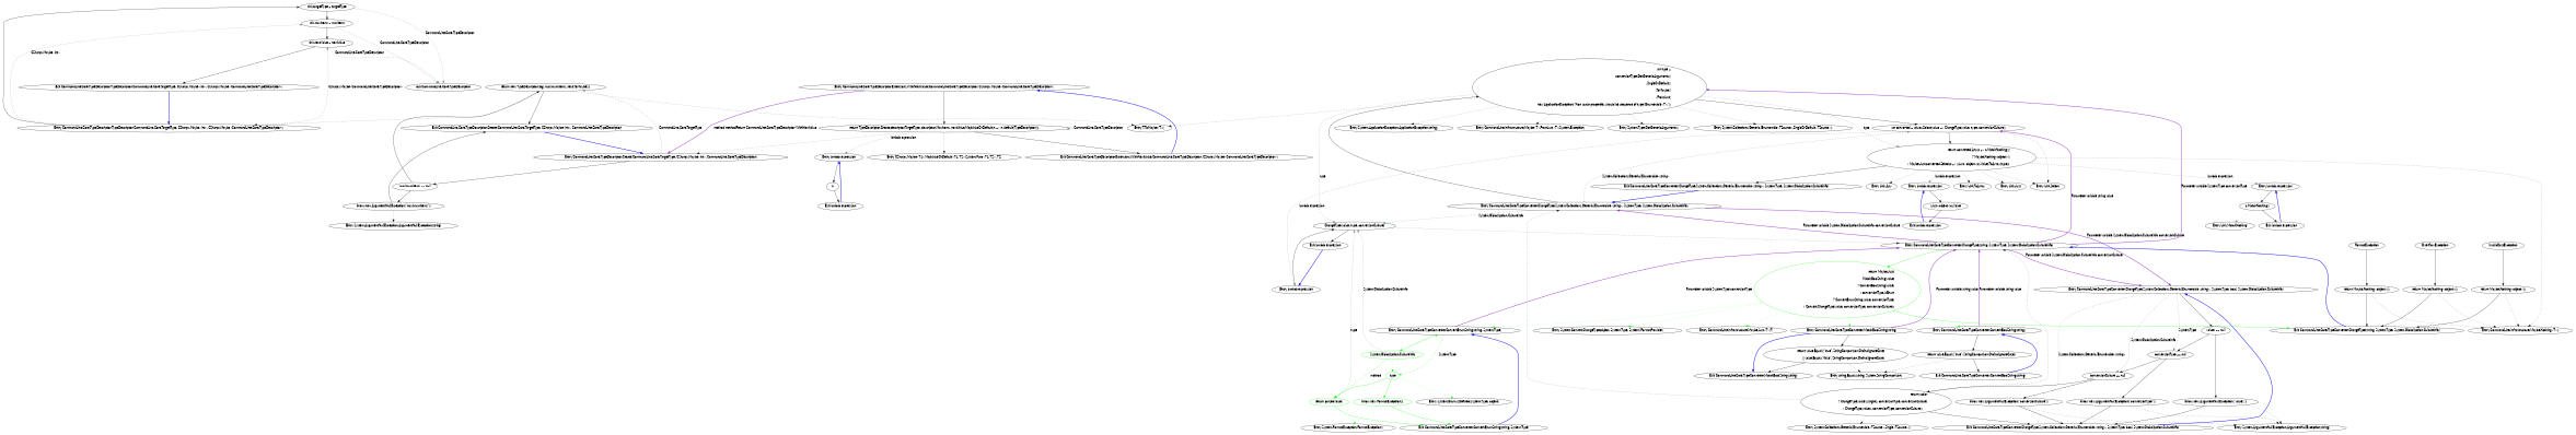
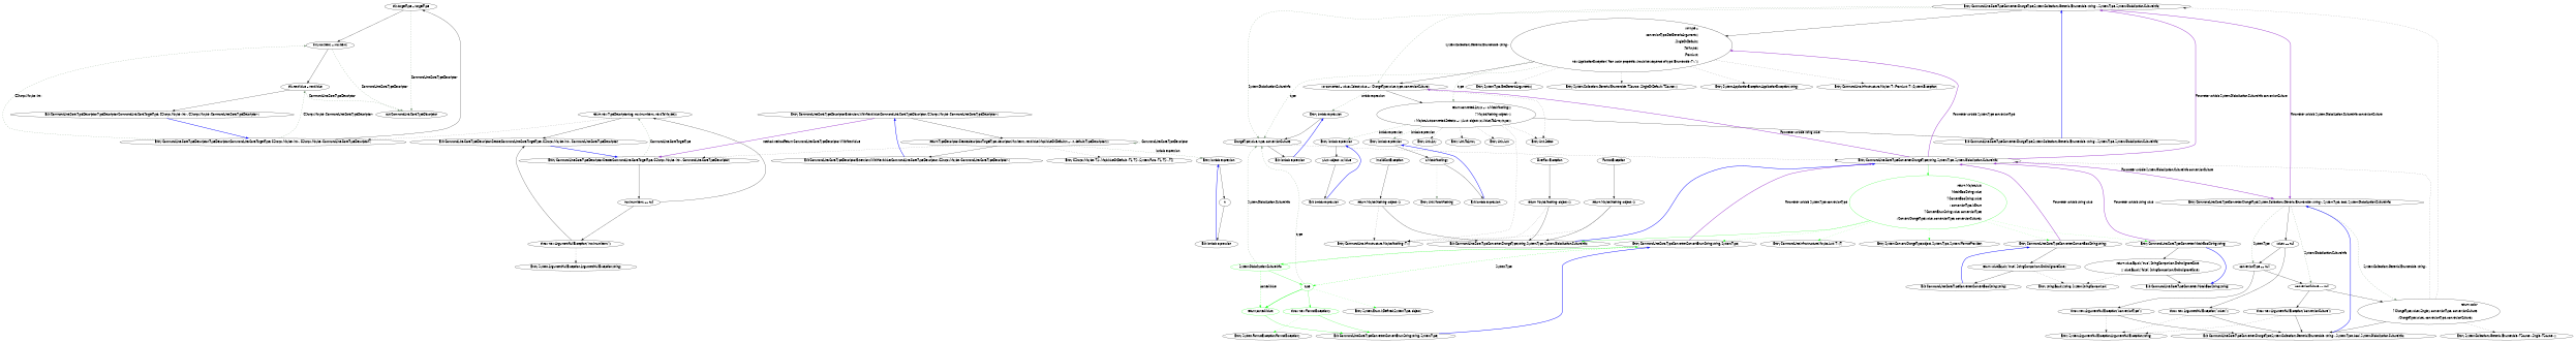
  digraph {
    fontname=Lato
    node [fontname=Lato cluster="lambda expression" span="0-0" file="TypeConverter.cs"]
    edge [fontname=Lato style=solid]
    n1 [label="out CommandLine.Core.TypeDescriptor" cluster="" span="" file=""]
    n2 [cluster="CommandLine.Core.TypeDescriptor.TypeDescriptor(CommandLine.Core.TargetType, CSharpx.Maybe<int>, CSharpx.Maybe<CommandLine.Core.TypeDescriptor>)" label="Entry CommandLine.Core.TypeDescriptor.TypeDescriptor(CommandLine.Core.TargetType, CSharpx.Maybe<int>, CSharpx.Maybe<CommandLine.Core.TypeDescriptor>)" span="13-13" file=""]
    n3 [cluster="CommandLine.Core.TypeDescriptor.TypeDescriptor(CommandLine.Core.TargetType, CSharpx.Maybe<int>, CSharpx.Maybe<CommandLine.Core.TypeDescriptor>)" label="this.targetType = targetType" span="15-15" file=""]
    n4 [cluster="CommandLine.Core.TypeDescriptor.TypeDescriptor(CommandLine.Core.TargetType, CSharpx.Maybe<int>, CSharpx.Maybe<CommandLine.Core.TypeDescriptor>)" label="this.maxItems = maxItems" span="16-16" file=""]
    n5 [cluster="CommandLine.Core.TypeDescriptor.TypeDescriptor(CommandLine.Core.TargetType, CSharpx.Maybe<int>, CSharpx.Maybe<CommandLine.Core.TypeDescriptor>)" label="this.nextValue = nextValue" span="17-17" file=""]
    n6 [cluster="CommandLine.Core.TypeDescriptor.TypeDescriptor(CommandLine.Core.TargetType, CSharpx.Maybe<int>, CSharpx.Maybe<CommandLine.Core.TypeDescriptor>)" label="Exit CommandLine.Core.TypeDescriptor.TypeDescriptor(CommandLine.Core.TargetType, CSharpx.Maybe<int>, CSharpx.Maybe<CommandLine.Core.TypeDescriptor>)" span="13-13" file=""]
    n7 [cluster="CommandLine.Core.TypeDescriptor.Create(CommandLine.Core.TargetType, CSharpx.Maybe<int>, CommandLine.Core.TypeDescriptor)" label="Entry CommandLine.Core.TypeDescriptor.Create(CommandLine.Core.TargetType, CSharpx.Maybe<int>, CommandLine.Core.TypeDescriptor)" span="35-35" file=""]
    n8 [cluster="CommandLine.Core.TypeDescriptor.Create(CommandLine.Core.TargetType, CSharpx.Maybe<int>, CommandLine.Core.TypeDescriptor)" label="maximumItems == null" span="37-37" file=""]
    n9 [cluster="CommandLine.Core.TypeDescriptor.Create(CommandLine.Core.TargetType, CSharpx.Maybe<int>, CommandLine.Core.TypeDescriptor)" label="return new TypeDescriptor(tag, maximumItems, next.ToMaybe());" span="39-39" file=""]
    n10 [cluster="CommandLine.Core.TypeDescriptor.Create(CommandLine.Core.TargetType, CSharpx.Maybe<int>, CommandLine.Core.TypeDescriptor)" label="throw new ArgumentNullException(''maximumItems'');" span="37-37" file=""]
    n11 [cluster="CommandLine.Core.TypeDescriptor.Create(CommandLine.Core.TargetType, CSharpx.Maybe<int>, CommandLine.Core.TypeDescriptor)" label="Exit CommandLine.Core.TypeDescriptor.Create(CommandLine.Core.TargetType, CSharpx.Maybe<int>, CommandLine.Core.TypeDescriptor)" span="35-35" file=""]
-   n12 [cluster="T.ToMaybe<T>()" label="Entry T.ToMaybe<T>()" span="249-249" file=""]
    n13 [cluster="System.ArgumentNullException.ArgumentNullException(string)" label="Entry System.ArgumentNullException.ArgumentNullException(string)" file=""]
    n14 [cluster="CommandLine.Core.TypeDescriptorExtensions.WithNextValue(CommandLine.Core.TypeDescriptor, CSharpx.Maybe<CommandLine.Core.TypeDescriptor>)" label="Entry CommandLine.Core.TypeDescriptorExtensions.WithNextValue(CommandLine.Core.TypeDescriptor, CSharpx.Maybe<CommandLine.Core.TypeDescriptor>)" span="45-45" file=""]
    n15 [cluster="CommandLine.Core.TypeDescriptorExtensions.WithNextValue(CommandLine.Core.TypeDescriptor, CSharpx.Maybe<CommandLine.Core.TypeDescriptor>)" label="return TypeDescriptor.Create(descriptor.TargetType, descriptor.MaxItems, nextValue.MapValueOrDefault(n => n, default(TypeDescriptor)));" span="47-47" file=""]
    n16 [cluster="CommandLine.Core.TypeDescriptorExtensions.WithNextValue(CommandLine.Core.TypeDescriptor, CSharpx.Maybe<CommandLine.Core.TypeDescriptor>)" label="Exit CommandLine.Core.TypeDescriptorExtensions.WithNextValue(CommandLine.Core.TypeDescriptor, CSharpx.Maybe<CommandLine.Core.TypeDescriptor>)" span="45-45" file=""]
    n17 [cluster="CSharpx.Maybe<T1>.MapValueOrDefault<T1, T2>(System.Func<T1, T2>, T2)" label="Entry CSharpx.Maybe<T1>.MapValueOrDefault<T1, T2>(System.Func<T1, T2>, T2)" span="377-377" file=""]
    n18 [label="Entry lambda expression" span="47-47" file=""]
    n19 [label=n span="47-47" file=""]
    n20 [label="Exit lambda expression" span="47-47" file=""]
    n21 [cluster="CommandLine.Core.TypeConverter.ChangeType(System.Collections.Generic.IEnumerable<string>, System.Type, System.Globalization.CultureInfo)" label="Entry CommandLine.Core.TypeConverter.ChangeType(System.Collections.Generic.IEnumerable<string>, System.Type, System.Globalization.CultureInfo)" span="23-23"]
    n22 [cluster="CommandLine.Core.TypeConverter.ChangeType(System.Collections.Generic.IEnumerable<string>, System.Type, System.Globalization.CultureInfo)" label="var type =\r\n                conversionType.GetGenericArguments()\r\n                              .SingleOrDefault()\r\n                              .ToMaybe()\r\n                              .FromJust(\r\n                                  new ApplicationException(''Non scalar properties should be sequence of type IEnumerable<T>.''))" span="25-30"]
    n23 [cluster="CommandLine.Core.TypeConverter.ChangeType(System.Collections.Generic.IEnumerable<string>, System.Type, System.Globalization.CultureInfo)" label="var converted = values.Select(value => ChangeType(value, type, conversionCulture))" span="32-32"]
    n24 [cluster="CommandLine.Core.TypeConverter.ChangeType(System.Collections.Generic.IEnumerable<string>, System.Type, bool, System.Globalization.CultureInfo)" label="Entry CommandLine.Core.TypeConverter.ChangeType(System.Collections.Generic.IEnumerable<string>, System.Type, bool, System.Globalization.CultureInfo)" span="12-12"]
    n25 [label="ChangeType(value, type, conversionCulture)" span="32-32"]
    n26 [cluster="CommandLine.Core.TypeConverter.ChangeType(System.Collections.Generic.IEnumerable<string>, System.Type, System.Globalization.CultureInfo)" label="return converted.Any(a => a.MatchNothing())\r\n                ? Maybe.Nothing<object>()\r\n                : Maybe.Just(converted.Select(c => ((Just<object>)c).Value).ToArray(type));" span="34-36"]
    n27 [cluster="System.ApplicationException.ApplicationException(string)" label="Entry System.ApplicationException.ApplicationException(string)"]
    n28 [cluster="CommandLine.Infrastructure.Maybe<T>.FromJust<T>(System.Exception)" label="Entry CommandLine.Infrastructure.Maybe<T>.FromJust<T>(System.Exception)" span="137-137"]
    n29 [cluster="System.Type.GetGenericArguments()" label="Entry System.Type.GetGenericArguments()"]
    n30 [cluster="System.Collections.Generic.IEnumerable<TSource>.SingleOrDefault<TSource>()" label="Entry System.Collections.Generic.IEnumerable<TSource>.SingleOrDefault<TSource>()"]
    n31 [label="Entry lambda expression" span="32-32"]
    n32 [cluster="Unk.Select" label="Entry Unk.Select" span=""]
    n33 [cluster="CommandLine.Core.TypeConverter.ChangeType(System.Collections.Generic.IEnumerable<string>, System.Type, bool, System.Globalization.CultureInfo)" label="values == null" span="14-14"]
    n34 [cluster="CommandLine.Core.TypeConverter.ChangeType(System.Collections.Generic.IEnumerable<string>, System.Type, bool, System.Globalization.CultureInfo)" label="conversionType == null" span="15-15"]
    n35 [cluster="CommandLine.Core.TypeConverter.ChangeType(System.Collections.Generic.IEnumerable<string>, System.Type, bool, System.Globalization.CultureInfo)" label="conversionCulture == null" span="16-16"]
    n36 [cluster="CommandLine.Core.TypeConverter.ChangeType(System.Collections.Generic.IEnumerable<string>, System.Type, bool, System.Globalization.CultureInfo)" label="return scalar\r\n                ? ChangeType(values.Single(), conversionType, conversionCulture)\r\n                : ChangeType(values, conversionType, conversionCulture);" span="18-20"]
    n37 [cluster="CommandLine.Core.TypeConverter.ChangeType(string, System.Type, System.Globalization.CultureInfo)" label="Entry CommandLine.Core.TypeConverter.ChangeType(string, System.Type, System.Globalization.CultureInfo)" span="39-39"]
    n38 [label="Exit lambda expression" span="32-32"]
    n39 [cluster="CommandLine.Core.TypeConverter.ChangeType(System.Collections.Generic.IEnumerable<string>, System.Type, System.Globalization.CultureInfo)" label="Exit CommandLine.Core.TypeConverter.ChangeType(System.Collections.Generic.IEnumerable<string>, System.Type, System.Globalization.CultureInfo)" span="23-23"]
    n40 [cluster="Unk.Just" label="Entry Unk.Just" span=""]
    n41 [cluster="Unk.Any" label="Entry Unk.Any" span=""]
    n42 [label="Entry lambda expression" span="36-36"]
    n43 [label="Entry lambda expression" span="34-34"]
    n44 [cluster="CommandLine.Infrastructure.Maybe.Nothing<T>()" label="Entry CommandLine.Infrastructure.Maybe.Nothing<T>()" span="66-66"]
    n45 [cluster="Unk.ToArray" label="Entry Unk.ToArray" span=""]
    n46 [label="((Just<object>)c).Value" span="36-36"]
    n47 [label="a.MatchNothing()" span="34-34"]
    n48 [cluster="CommandLine.Core.TypeConverter.ChangeType(System.Collections.Generic.IEnumerable<string>, System.Type, bool, System.Globalization.CultureInfo)" label="throw new ArgumentNullException(''values'');" span="14-14"]
    n49 [cluster="CommandLine.Core.TypeConverter.ChangeType(System.Collections.Generic.IEnumerable<string>, System.Type, bool, System.Globalization.CultureInfo)" label="throw new ArgumentNullException(''conversionType'');" span="15-15"]
    n50 [cluster="CommandLine.Core.TypeConverter.ChangeType(System.Collections.Generic.IEnumerable<string>, System.Type, bool, System.Globalization.CultureInfo)" label="throw new ArgumentNullException(''conversionCulture'');" span="16-16"]
    n51 [cluster="CommandLine.Core.TypeConverter.ChangeType(System.Collections.Generic.IEnumerable<string>, System.Type, bool, System.Globalization.CultureInfo)" label="Exit CommandLine.Core.TypeConverter.ChangeType(System.Collections.Generic.IEnumerable<string>, System.Type, bool, System.Globalization.CultureInfo)" span="12-12"]
    n52 [cluster="System.Collections.Generic.IEnumerable<TSource>.Single<TSource>()" label="Entry System.Collections.Generic.IEnumerable<TSource>.Single<TSource>()"]
    n53 [cluster="System.ArgumentNullException.ArgumentNullException(string)" label="Entry System.ArgumentNullException.ArgumentNullException(string)"]
    n54 [cluster="CommandLine.Core.TypeConverter.ChangeType(string, System.Type, System.Globalization.CultureInfo)" color=green community=0 label="return Maybe.Just(\r\n                    MatchBoolString(value)\r\n                        ? ConvertBoolString(value)\r\n                        : conversionType.IsEnum\r\n                            ? ConvertEnumString(value, conversionType)\r\n                            : Convert.ChangeType(value, conversionType, conversionCulture));" span="43-48"]
    n55 [cluster="System.Enum.IsDefined(System.Type, object)" label="Entry System.Enum.IsDefined(System.Type, object)"]
    n56 [cluster="CommandLine.Core.TypeConverter.ConvertEnumString(string, System.Type)" label="Entry CommandLine.Core.TypeConverter.ConvertEnumString(string, System.Type)" span="75-75"]
    n57 [cluster="CommandLine.Core.TypeConverter.ConvertEnumString(string, System.Type)" color=green community=0 label="System.Globalization.CultureInfo" span=""]
    n58 [cluster="CommandLine.Core.TypeConverter.ConvertEnumString(string, System.Type)" color=green community=0 label=type span=""]
    n59 [cluster="CommandLine.Core.TypeConverter.ConvertEnumString(string, System.Type)" color=green community=0 label="return parsedValue;" span="80-80"]
    n60 [cluster="CommandLine.Core.TypeConverter.ConvertEnumString(string, System.Type)" color=green community=0 label="throw new FormatException();" span="82-82"]
    n61 [cluster="System.FormatException.FormatException()" label="Entry System.FormatException.FormatException()"]
    n62 [cluster="CommandLine.Core.TypeConverter.ConvertBoolString(string)" label="Entry CommandLine.Core.TypeConverter.ConvertBoolString(string)" span="70-70"]
    n63 [cluster="CommandLine.Core.TypeConverter.ConvertBoolString(string)" label="return value.Equals(''true'', StringComparison.OrdinalIgnoreCase);" span="72-72"]
    n64 [cluster="CommandLine.Core.TypeConverter.ConvertBoolString(string)" label="Exit CommandLine.Core.TypeConverter.ConvertBoolString(string)" span="70-70"]
    n65 [cluster="string.Equals(string, System.StringComparison)" label="Entry string.Equals(string, System.StringComparison)"]
    n66 [cluster="CommandLine.Core.TypeConverter.ConvertEnumString(string, System.Type)" label="Exit CommandLine.Core.TypeConverter.ConvertEnumString(string, System.Type)" span="75-75"]
    n67 [label="Exit lambda expression" span="36-36"]
    n68 [label="Exit lambda expression" span="34-34"]
    n69 [cluster="Unk.MatchNothing" label="Entry Unk.MatchNothing" span=""]
    n70 [cluster="System.Convert.ChangeType(object, System.Type, System.IFormatProvider)" label="Entry System.Convert.ChangeType(object, System.Type, System.IFormatProvider)"]
    n71 [cluster="CommandLine.Core.TypeConverter.ChangeType(string, System.Type, System.Globalization.CultureInfo)" label="Exit CommandLine.Core.TypeConverter.ChangeType(string, System.Type, System.Globalization.CultureInfo)" span="39-39"]
    n72 [cluster="CommandLine.Infrastructure.Maybe.Just<T>(T)" label="Entry CommandLine.Infrastructure.Maybe.Just<T>(T)" span="71-71"]
    n73 [cluster="CommandLine.Core.TypeConverter.MatchBoolString(string)" label="Entry CommandLine.Core.TypeConverter.MatchBoolString(string)" span="64-64"]
    n74 [cluster="CommandLine.Core.TypeConverter.MatchBoolString(string)" label="return value.Equals(''true'', StringComparison.OrdinalIgnoreCase)\r\n                   || value.Equals(''false'', StringComparison.OrdinalIgnoreCase);" span="66-67"]
    n75 [cluster="CommandLine.Core.TypeConverter.MatchBoolString(string)" label="Exit CommandLine.Core.TypeConverter.MatchBoolString(string)" span="64-64"]
    n76 [cluster="CommandLine.Core.TypeConverter.ChangeType(string, System.Type, System.Globalization.CultureInfo)" label=InvalidCastException span="50-50"]
    n77 [cluster="CommandLine.Core.TypeConverter.ChangeType(string, System.Type, System.Globalization.CultureInfo)" label="return Maybe.Nothing<object>();" span="52-52"]
    n78 [cluster="CommandLine.Core.TypeConverter.ChangeType(string, System.Type, System.Globalization.CultureInfo)" label=FormatException span="54-54"]
    n79 [cluster="CommandLine.Core.TypeConverter.ChangeType(string, System.Type, System.Globalization.CultureInfo)" label="return Maybe.Nothing<object>();" span="56-56"]
    n80 [cluster="CommandLine.Core.TypeConverter.ChangeType(string, System.Type, System.Globalization.CultureInfo)" label=OverflowException span="58-58"]
    n81 [cluster="CommandLine.Core.TypeConverter.ChangeType(string, System.Type, System.Globalization.CultureInfo)" label="return Maybe.Nothing<object>();" span="60-60"]
    n2 -> n3
    n2 -> n4 [color=darkseagreen4 label="CSharpx.Maybe<int>" style=dashed]
    n2 -> n5 [color=darkseagreen4 label="CSharpx.Maybe<CommandLine.Core.TypeDescriptor>" style=dashed]
    n3 -> n1 [color=darkseagreen4 label="CommandLine.Core.TypeDescriptor" style=dashed]
    n3 -> n4
    n4 -> n1 [color=darkseagreen4 label="CommandLine.Core.TypeDescriptor" style=dashed]
    n4 -> n5
    n5 -> n1 [color=darkseagreen4 label="CommandLine.Core.TypeDescriptor" style=dashed]
    n5 -> n6
    n6 -> n2 [color=blue style=bold]
    n7 -> n8
    n7 -> n9 [color=darkseagreen4 label="CommandLine.Core.TargetType" style=dashed]
    n8 -> n9
    n8 -> n10
    n9 -> n2 [style=dotted]
    n9 -> n11
-   n9 -> n12 [style=dotted]
    n10 -> n11
    n10 -> n13 [style=dotted]
    n11 -> n7 [color=blue style=bold]
    n14 -> n7 [color=darkorchid label="method methodReturn CommandLine.Core.TypeDescriptor WithNextValue" style=bold]
    n14 -> n15
    n15 -> n7 [style=dotted]
    n15 -> n15 [color=darkseagreen4 label="CommandLine.Core.TypeDescriptor" style=dashed]
    n15 -> n16
    n15 -> n17 [style=dotted]
    n15 -> n18 [color=darkseagreen4 label="lambda expression" style=dashed]
    n16 -> n14 [color=blue style=bold]
    n18 -> n19
    n19 -> n20
    n20 -> n18 [color=blue style=bold]
    n21 -> n22
    n21 -> n23 [color=darkseagreen4 label="System.Collections.Generic.IEnumerable<string>" style=dashed]
    n21 -> n24 [color=darkorchid label="Parameter variable System.Globalization.CultureInfo conversionCulture" style=bold]
    n21 -> n25 [color=darkseagreen4 label="System.Globalization.CultureInfo" style=dashed]
-   n22 -> n12 [style=dotted]
    n22 -> n23
    n22 -> n25 [color=darkseagreen4 label=type style=dashed]
    n22 -> n26 [color=darkseagreen4 label=type style=dashed]
    n22 -> n27 [style=dotted]
    n22 -> n28 [style=dotted]
    n22 -> n29 [style=dotted]
    n22 -> n30 [style=dotted]
    n23 -> n26
    n23 -> n31 [color=darkseagreen4 label="lambda expression" style=dashed]
    n23 -> n32 [style=dotted]
    n24 -> n33
    n24 -> n34 [color=darkseagreen4 label="System.Type" style=dashed]
    n24 -> n35 [color=darkseagreen4 label="System.Globalization.CultureInfo" style=dashed]
    n24 -> n36 [color=darkseagreen4 label="System.Collections.Generic.IEnumerable<string>" style=dashed]
    n25 -> n37 [style=dotted]
    n25 -> n38
    n26 -> n32 [style=dotted]
    n26 -> n39
    n26 -> n40 [style=dotted]
    n26 -> n41 [style=dotted]
    n26 -> n42 [color=darkseagreen4 label="lambda expression" style=dashed]
    n26 -> n43 [color=darkseagreen4 label="lambda expression" style=dashed]
    n26 -> n44 [style=dotted]
    n26 -> n45 [style=dotted]
    n31 -> n25
    n33 -> n34
    n33 -> n48
    n34 -> n35
    n34 -> n49
    n35 -> n36
    n35 -> n50
    n36 -> n21 [style=dotted]
    n36 -> n37 [style=dotted]
    n36 -> n51
    n36 -> n52 [style=dotted]
    n37 -> n21 [color=darkorchid label="Parameter variable System.Globalization.CultureInfo conversionCulture" style=bold]
    n37 -> n22 [color=darkorchid label="Parameter variable System.Type conversionType" style=bold]
    n37 -> n23 [color=darkorchid label="Parameter variable string value" style=bold]
    n37 -> n24 [color=darkorchid label="Parameter variable System.Globalization.CultureInfo conversionCulture" style=bold]
    n37 -> n54 [color=green]
    n38 -> n31 [color=blue style=bold]
    n39 -> n21 [color=blue style=bold]
    n42 -> n46
    n43 -> n47
    n46 -> n67
    n47 -> n68
    n47 -> n69 [color=darkseagreen4 style=dotted]
    n48 -> n51
    n48 -> n53 [style=dotted]
    n49 -> n51
    n49 -> n53 [style=dotted]
    n50 -> n51
    n50 -> n53 [style=dotted]
    n51 -> n24 [color=blue style=bold]
    n54 -> n56 [color=green style=dotted]
    n54 -> n62 [color=green style=dotted]
    n54 -> n70 [color=green style=dotted]
    n54 -> n71 [color=green]
    n54 -> n72 [color=green style=dotted]
    n54 -> n73 [color=green style=dotted]
    n56 -> n37 [color=darkorchid label="Parameter variable System.Type conversionType" style=bold]
    n56 -> n57 [color=green]
    n56 -> n58 [color=green label="System.Type" style=dashed]
    n57 -> n25 [color=darkseagreen4 label="System.Globalization.CultureInfo" style=dashed]
    n57 -> n56 [color=green style=dotted]
-   n57 -> n58 [color=green style=dotted]
-   n57 -> n59 [color=green label=method style=dashed]
-   n59 -> n25 [color=darkseagreen4 label=type style=dashed]
+   n57 -> n58 [color=green]
+   n57 -> n59 [color=green label=parsedValue style=dashed]
+   n58 -> n25 [color=darkseagreen4 label=type style=dashed]
    n58 -> n55 [color=green style=dotted]
-   n58 -> n59 [color=green]
+   n58 -> n59 [color=green style=bold]
    n58 -> n60 [color=green]
    n59 -> n66 [color=green]
    n60 -> n61 [color=green style=dotted]
    n60 -> n66 [color=green]
    n62 -> n37 [color=darkorchid label="Parameter variable string value" style=bold]
    n62 -> n63
    n63 -> n64
    n63 -> n65 [style=dotted]
    n64 -> n62 [color=blue style=bold]
    n66 -> n56 [color=blue style=bold]
    n67 -> n42 [color=blue style=bold]
    n68 -> n43 [color=blue style=bold]
    n71 -> n37 [color=blue style=bold]
    n73 -> n37 [color=darkorchid label="Parameter variable string value" style=bold]
    n73 -> n74
    n73 -> n75 [color=blue style=bold]
    n74 -> n65 [style=dotted]
    n74 -> n75
    n76 -> n77
    n77 -> n44 [style=dotted]
    n77 -> n71
    n78 -> n79
    n79 -> n44 [style=dotted]
    n79 -> n71
    n80 -> n81
    n81 -> n44 [style=dotted]
    n81 -> n71
  }
